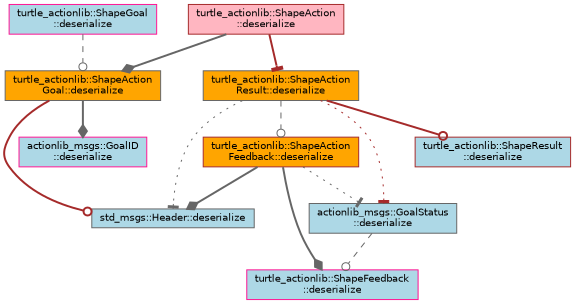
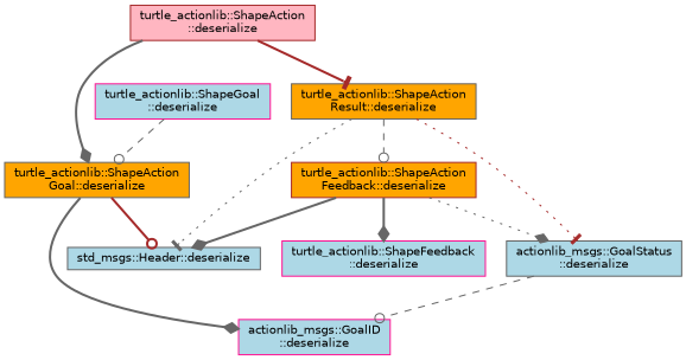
  digraph {
    rankdir=TB
    node [color=gray40 fillcolor=lightblue fontname=Helvetica fontsize=10 shape=record style=filled]
    edge [arrowhead=diamond color=gray40 fontname=Helvetica fontsize=10 labelfontname=Helvetica labelfontsize=10 style=bold]
    n1 [color=brown fillcolor=lightpink fontcolor=black height=0.2 label="turtle_actionlib::ShapeAction\l::deserialize" width=0.4]
    n2 [fillcolor=orange height=0.2 label="turtle_actionlib::ShapeAction\lGoal::deserialize" width=0.4]
    n3 [fillcolor=orange height=0.2 label="turtle_actionlib::ShapeAction\lResult::deserialize" width=0.4]
    n4 [height=0.2 label="std_msgs::Header::deserialize" width=0.4]
    n5 [color=deeppink height=0.2 label="actionlib_msgs::GoalID\l::deserialize" width=0.4]
    n6 [color=brown fillcolor=orange height=0.2 label="turtle_actionlib::ShapeAction\lFeedback::deserialize" width=0.4]
    n7 [height=0.2 label="actionlib_msgs::GoalStatus\l::deserialize" width=0.4]
-   n8 [color=brown height=0.2 label="turtle_actionlib::ShapeResult\l::deserialize" width=0.4]
    n9 [color=deeppink height=0.2 label="turtle_actionlib::ShapeFeedback\l::deserialize" width=0.4]
    n10 [color=deeppink height=0.2 label="turtle_actionlib::ShapeGoal\l::deserialize" width=0.4]
    n1 -> n2
    n1 -> n3 [arrowhead=tee color=brown]
    n2 -> n4 [arrowhead=odot color=brown]
    n2 -> n5
    n3 -> n4 [arrowhead=tee style=dotted]
    n3 -> n6 [arrowhead=odot style=dashed]
    n3 -> n7 [arrowhead=tee color=brown style=dotted]
-   n3 -> n8 [arrowhead=odot color=brown]
    n6 -> n4
-   n6 -> n7 [arrowhead=tee style=dotted]
+   n6 -> n7 [style=dotted]
    n6 -> n9
-   n7 -> n9 [arrowhead=odot style=dashed]
+   n7 -> n5 [arrowhead=odot style=dashed]
    n10 -> n2 [arrowhead=odot style=dashed]
  }
